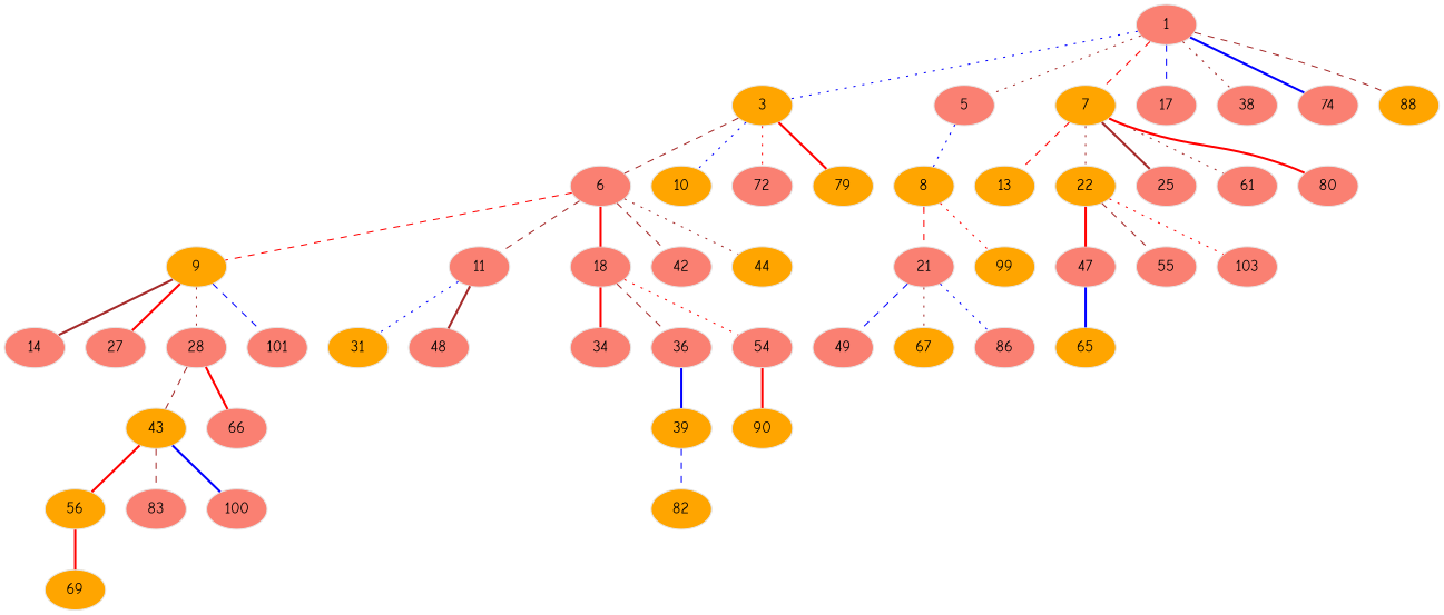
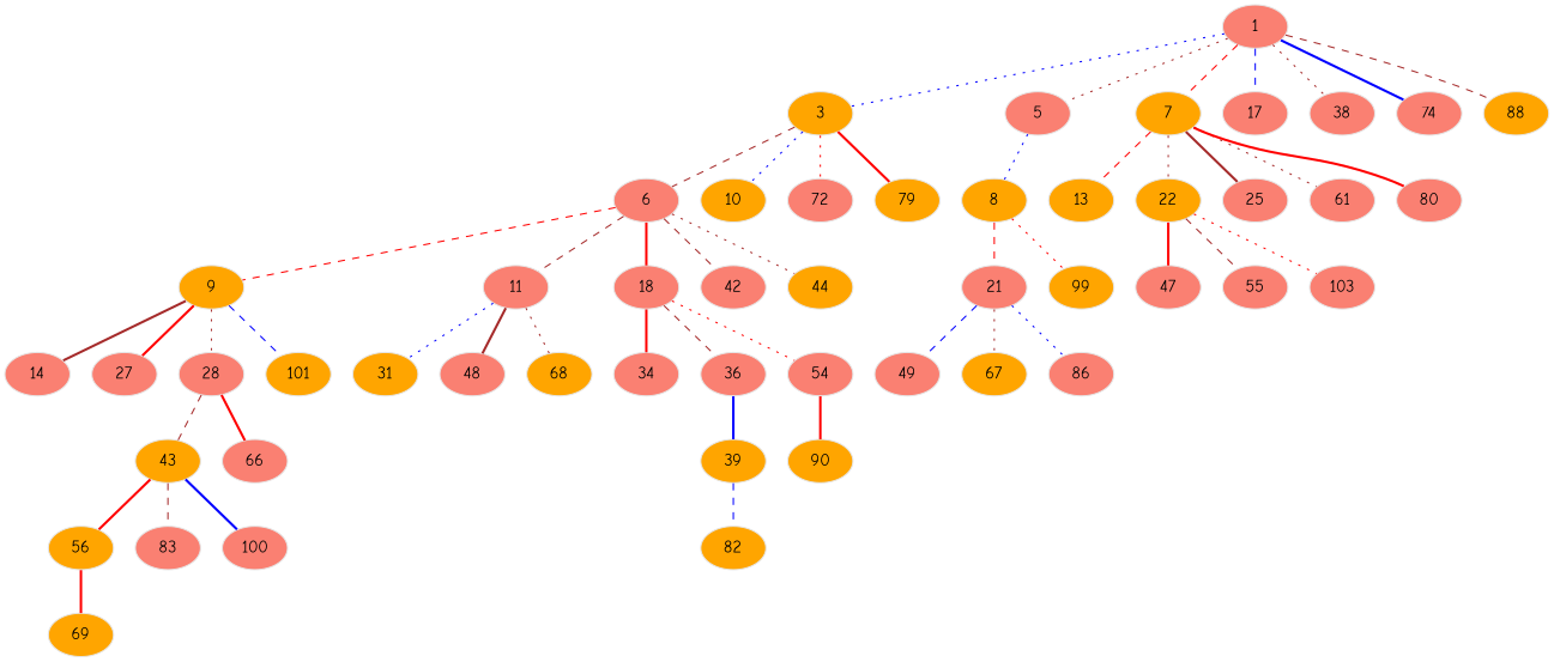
  graph {
    fontname="Comic Neue"
    node [color=gray90 fillcolor=salmon fontname="Comic Neue" style=filled]
    edge [color=brown fontname="Comic Neue" style=dotted]
    1 [super="+2"]
    3 [fillcolor=orange super="+4+29"]
    5
    7 [fillcolor=orange]
    17 [super="+52"]
    38 [super="+96"]
    74 [super="+87"]
    88 [fillcolor=orange]
    6 [super="+16+15"]
    10 [fillcolor=orange]
    72
    79 [fillcolor=orange super="+95"]
    8 [fillcolor=orange]
    13 [fillcolor=orange super="+30"]
    22 [fillcolor=orange super="+62+46+37+26"]
    25 [super="+91"]
    61
    80
    9 [fillcolor=orange super="+57"]
    11 [super="+20+12"]
    18 [super="+19+33"]
    42
    44 [fillcolor=orange super="+64"]
    21 [super="+35+41+92+23+24"]
    99 [fillcolor=orange]
    14
    27
    28
-   101
+   101 [fillcolor=orange]
    31 [fillcolor=orange]
    48
+   68 [fillcolor=orange super="+71"]
    34
    36
    54
    47
    55
    103
    49 [super="+76"]
    67 [fillcolor=orange]
    86
    43 [fillcolor=orange super="+51"]
    66
    39 [fillcolor=orange super="+50"]
    90 [fillcolor=orange]
-   65 [fillcolor=orange]
    56 [fillcolor=orange super="+70+85"]
    83
    100
    82 [fillcolor=orange]
    69 [fillcolor=orange]
    1 -- 3 [color=blue]
    1 -- 5
    1 -- 7 [color=red style=dashed]
    1 -- 17 [color=blue style=dashed]
    1 -- 38
    1 -- 74 [color=blue style=bold]
    1 -- 88 [style=dashed]
    3 -- 6 [style=dashed]
    3 -- 10 [color=blue]
    3 -- 72 [color=red]
    3 -- 79 [color=red style=bold]
    5 -- 8 [color=blue]
    7 -- 13 [color=red style=dashed]
    7 -- 22
    7 -- 25 [style=bold]
    7 -- 61
    7 -- 80 [color=red style=bold]
    6 -- 9 [color=red style=dashed]
    6 -- 11 [style=dashed]
    6 -- 18 [color=red style=bold]
    6 -- 42 [style=dashed]
    6 -- 44
    8 -- 21 [color=red style=dashed]
    8 -- 99 [color=red]
    22 -- 47 [color=red style=bold]
    22 -- 55 [style=dashed]
    22 -- 103 [color=red]
    9 -- 14 [style=bold]
    9 -- 27 [color=red style=bold]
    9 -- 28
    9 -- 101 [color=blue style=dashed]
    11 -- 31 [color=blue]
    11 -- 48 [style=bold]
+   11 -- 68
    18 -- 34 [color=red style=bold]
    18 -- 36 [style=dashed]
    18 -- 54 [color=red]
    21 -- 49 [color=blue style=dashed]
    21 -- 67
    21 -- 86 [color=blue]
    28 -- 43 [style=dashed]
    28 -- 66 [color=red style=bold]
    36 -- 39 [color=blue style=bold]
    54 -- 90 [color=red style=bold]
-   47 -- 65 [color=blue style=bold]
    43 -- 56 [color=red style=bold]
    43 -- 83 [style=dashed]
    43 -- 100 [color=blue style=bold]
    39 -- 82 [color=blue style=dashed]
    56 -- 69 [color=red style=bold]
  }
